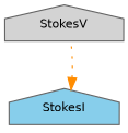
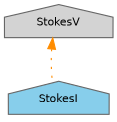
  digraph {
    node [color=gray40 fontname=Helvetica fontsize=10 shape=house style=filled]
    n1 [fillcolor=lightgrey fontcolor=black height=0.2 label=StokesV width=0.4]
    n2 [fillcolor=skyblue height=0.2 label=StokesI width=0.4]
-   n2 -> n1 [color=darkorange dir=back fontname=Helvetica fontsize=10 labelfontname=Helvetica labelfontsize=10 style=dotted]
+   n1 -> n2 [color=darkorange dir=back fontname=Helvetica fontsize=10 labelfontname=Helvetica labelfontsize=10 style=dotted]
  }
